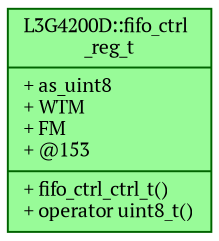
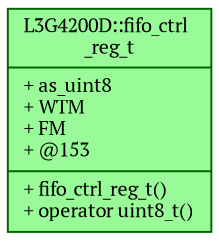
  digraph {
    fontname="PT Serif"
-   n1 [color=darkgreen fillcolor=palegreen fontcolor=black fontname="PT Serif" fontsize=10 height=0.2 label="{L3G4200D::fifo_ctrl\l_reg_t\n|+ as_uint8\l+ WTM\l+ FM\l+ @153\l|+ fifo_ctrl_ctrl_t()\l+ operator uint8_t()\l}" shape=record style=filled width=0.4]
+   n1 [color=darkgreen fillcolor=palegreen fontcolor=black fontname="PT Serif" fontsize=10 height=0.2 label="{L3G4200D::fifo_ctrl\l_reg_t\n|+ as_uint8\l+ WTM\l+ FM\l+ @153\l|+ fifo_ctrl_reg_t()\l+ operator uint8_t()\l}" shape=record style=filled width=0.4]
  }
